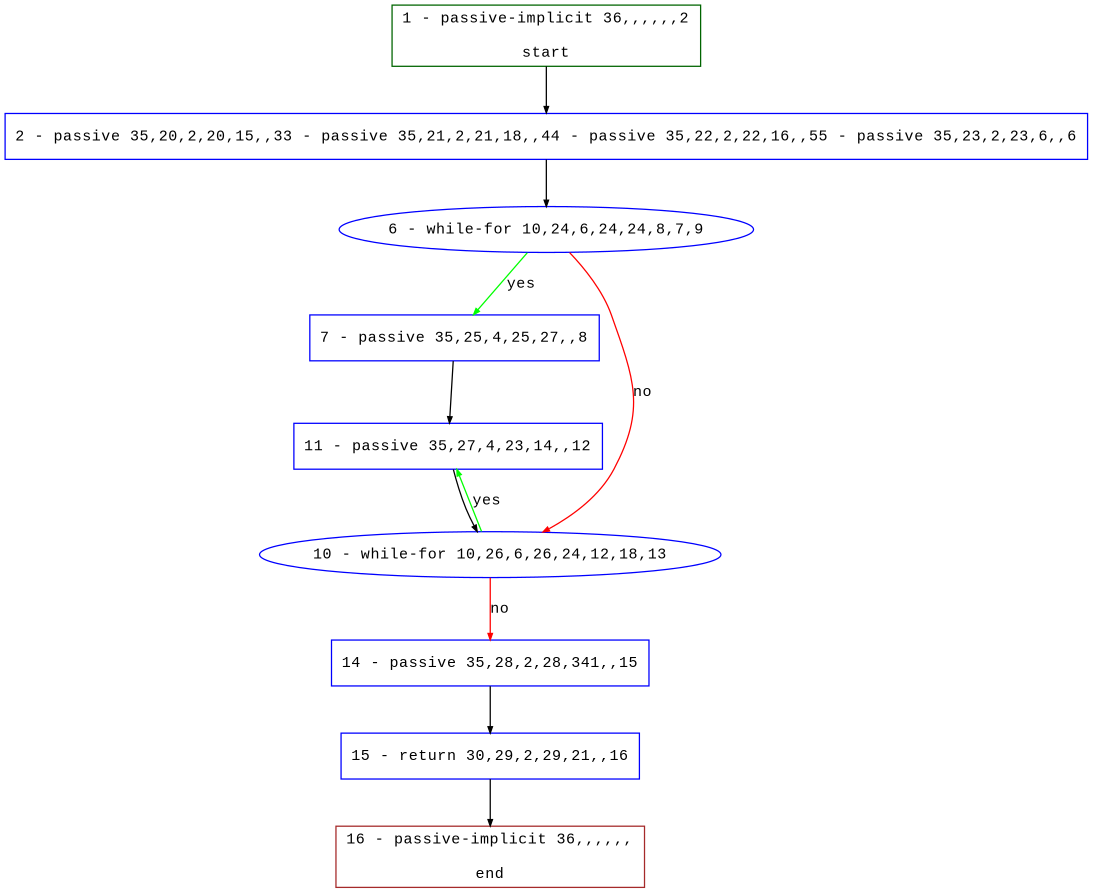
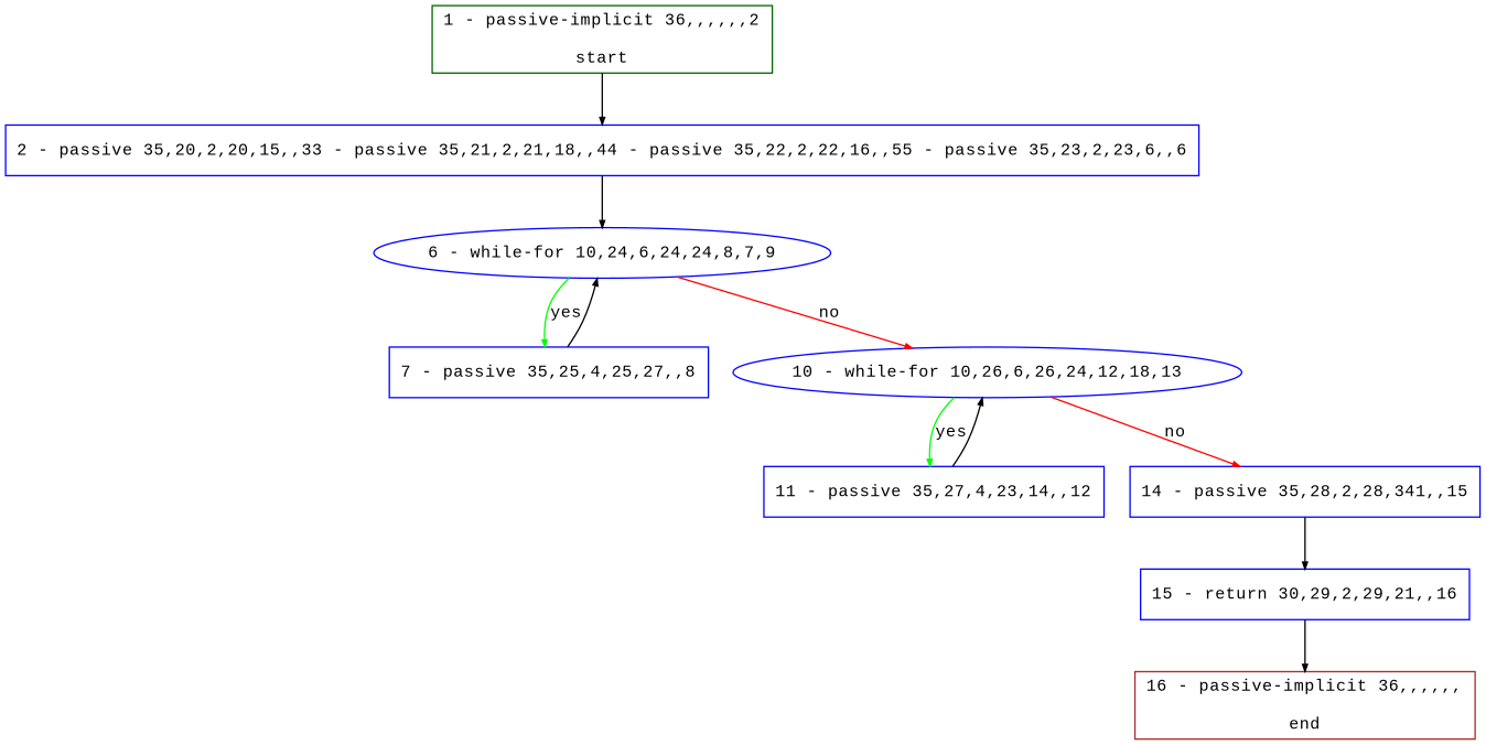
  digraph {
    bgcolor=white
    compound=true
    fillcolor="#FFFFCC"
    fontname="Liberation Mono"
    fontsize=12
    pack=true
    packmode=clust
    style="rounded,filled"
    node [color="#0000ff" compound=true fillcolor="#ffffff" fixedsize=false fontname="Liberation Mono" fontsize=12 node_initialized=no shape=box style=filled]
    edge [arrowhead=normal arrowsize=0.5 arrowtail=none color="#000000" compound=true dir=forward fontcolor=black fontname="Liberation Mono" fontsize=12]
    n1 [label="2 - passive 35,20,2,20,15,,33 - passive 35,21,2,21,18,,44 - passive 35,22,2,22,16,,55 - passive 35,23,2,23,6,,6"]
    n2 [label="6 - while-for 10,24,6,24,24,8,7,9" shape=oval]
    n3 [label="7 - passive 35,25,4,25,27,,8"]
    n4 [label="10 - while-for 10,26,6,26,24,12,18,13" shape=oval]
    n5 [color="#006400" label="1 - passive-implicit 36,,,,,,2\n\nstart"]
    n6 [label="11 - passive 35,27,4,23,14,,12"]
    n7 [label="14 - passive 35,28,2,28,341,,15"]
    n8 [label="15 - return 30,29,2,29,21,,16"]
    n9 [color="#a52a2a" label="16 - passive-implicit 36,,,,,,\n\nend"]
    n1 -> n2
    n2 -> n3 [color="#00ff00" label=yes]
    n2 -> n4 [color="#ff0000" label=no]
-   n3 -> n6
+   n3 -> n2
    n4 -> n6 [color="#00ff00" label=yes]
    n4 -> n7 [color="#ff0000" label=no]
    n5 -> n1
    n6 -> n4
    n7 -> n8
    n8 -> n9
  }
